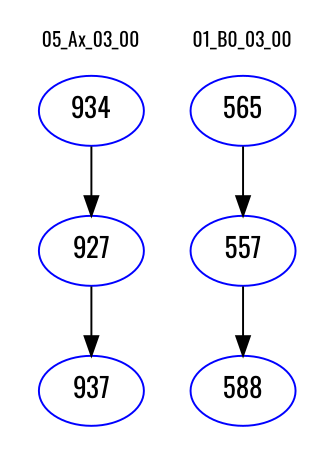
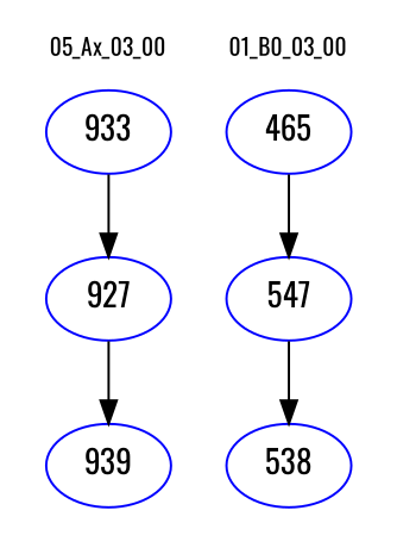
  digraph {
    fontname=Oswald
    node [color=blue fontname=Oswald]
    edge [color=black fontname=Oswald]
-   n1 [label=934]
+   n1 [label=933]
    n2 [label=927]
-   n3 [label=937]
-   n4 [label=565]
-   n5 [label=557]
-   n6 [label=588]
+   n3 [label=939]
+   n4 [label=465]
+   n5 [label=547]
+   n6 [label=538]
    subgraph cluster_1 {
      color=white
      fontsize=10
      label="05_Ax_03_00"
      n1
      n2
      n3
    }
    subgraph cluster_2 {
      color=white
      fontsize=10
      label="01_B0_03_00"
      n4
      n5
      n6
    }
    n1 -> n2
    n2 -> n3
    n4 -> n5
    n5 -> n6
  }
